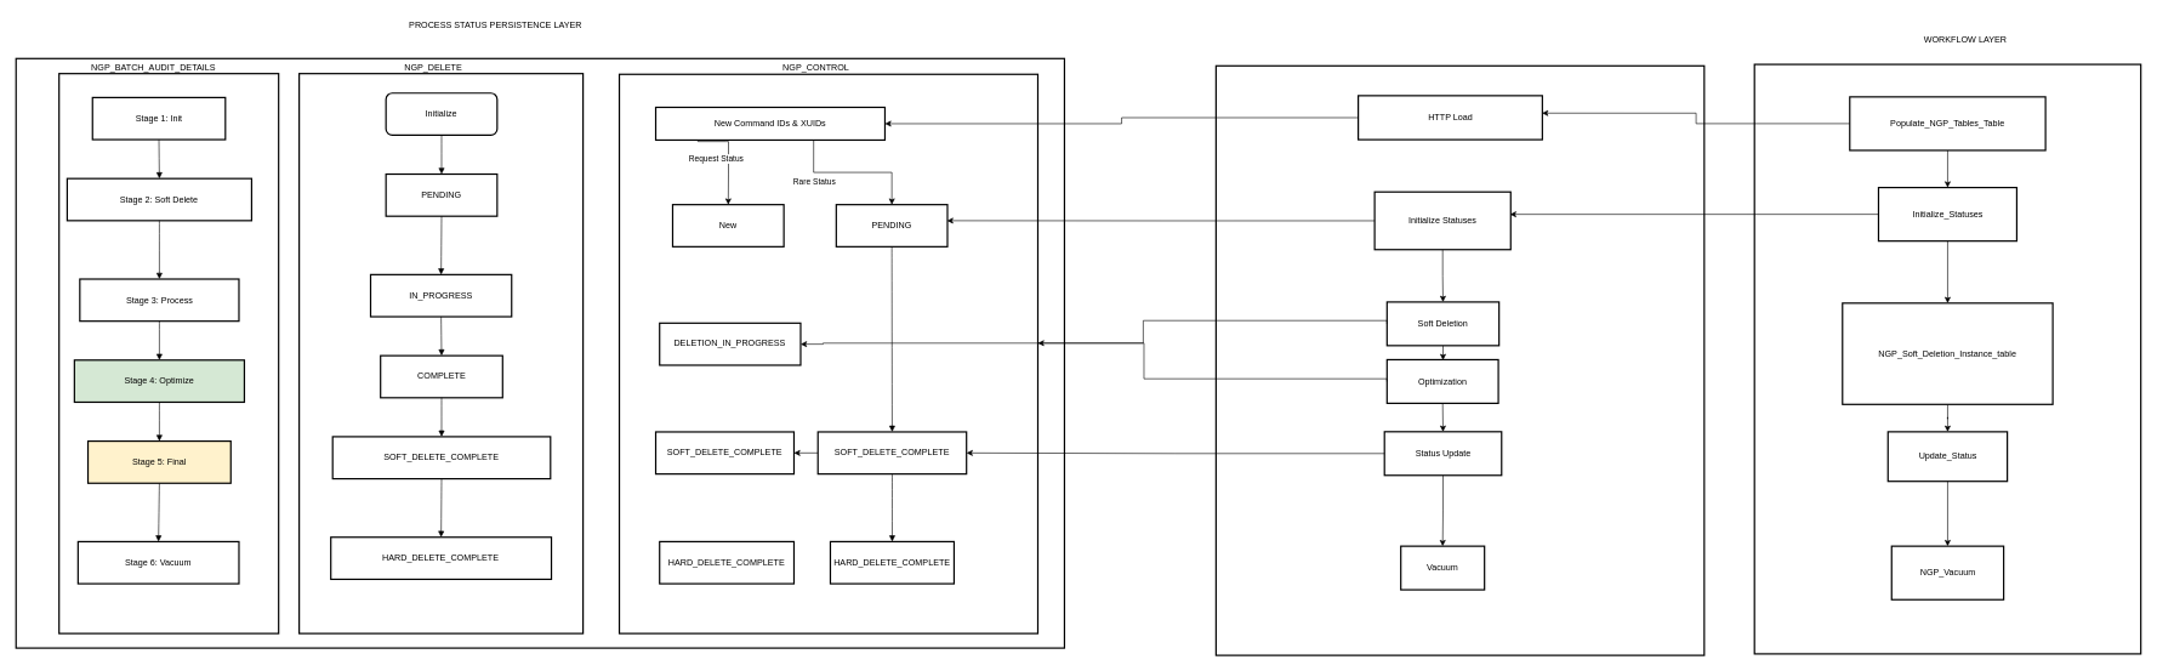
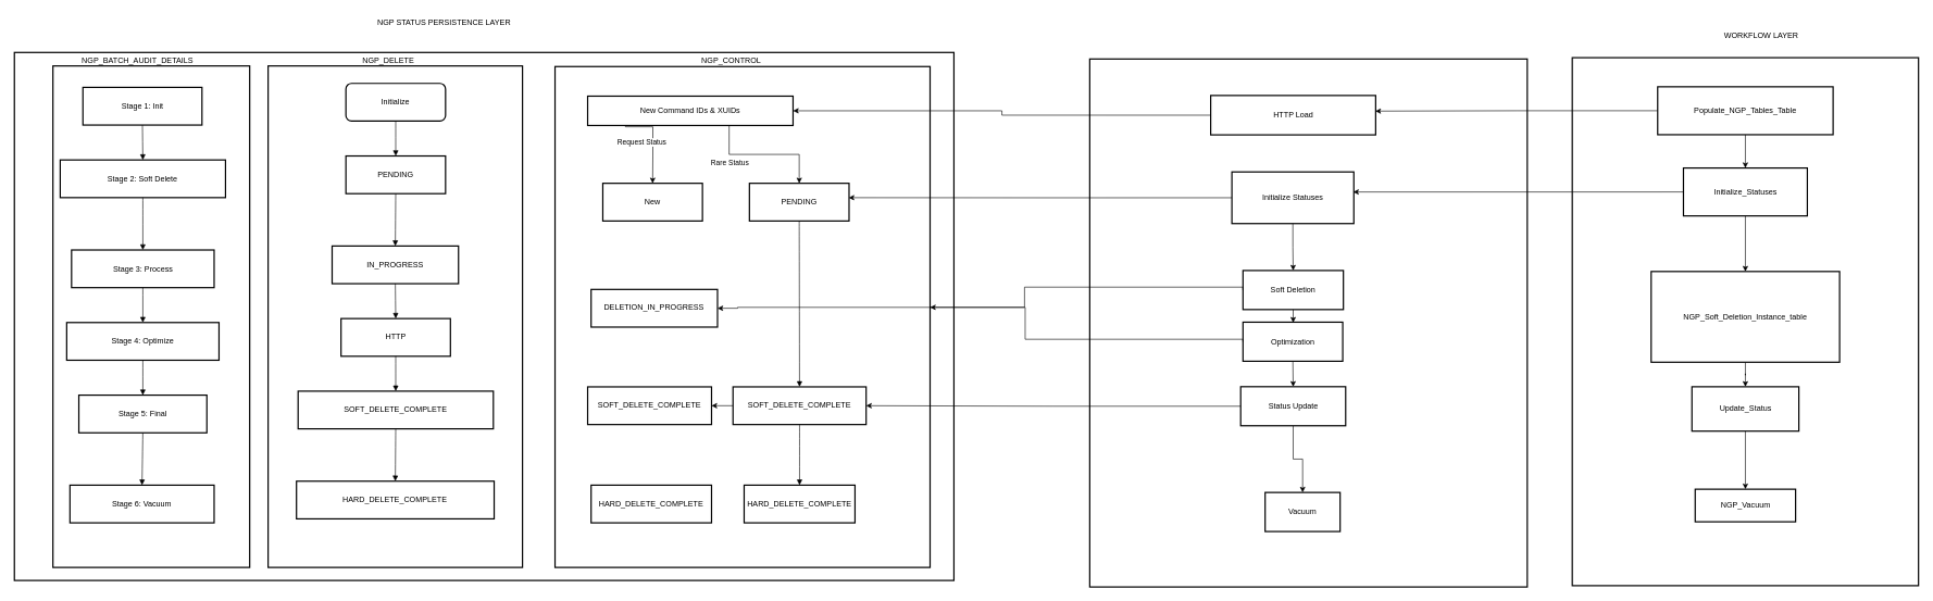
  <mxCell id="0" />
  <mxCell id="1" parent="0" />
  <mxCell id="2" value="" style="group" parent="1" vertex="1" connectable="0"><mxGeometry x="220" y="80" width="1241.72" height="810" as="geometry" /></mxCell>
  <mxCell id="3" value="Tables" style="whiteSpace=wrap;strokeWidth=2;" parent="2" vertex="1"><mxGeometry x="-199.14" width="1440.86" height="810" as="geometry" /></mxCell>
  <mxCell id="4" value="" style="whiteSpace=wrap;strokeWidth=2;" parent="2" vertex="1"><mxGeometry x="-140" y="20.67" width="301.75" height="769.33" as="geometry" /></mxCell>
  <mxCell id="5" value="" style="whiteSpace=wrap;strokeWidth=2;" parent="2" vertex="1"><mxGeometry x="190" y="20.67" width="390.12" height="769.33" as="geometry" /></mxCell>
  <mxCell id="6" value="" style="whiteSpace=wrap;strokeWidth=2;" parent="2" vertex="1"><mxGeometry x="630" y="21.62" width="575.15" height="768.38" as="geometry" /></mxCell>
  <mxCell id="7" style="edgeStyle=orthogonalEdgeStyle;rounded=0;orthogonalLoop=1;jettySize=auto;html=1;exitX=0.184;exitY=0.925;exitDx=0;exitDy=0;entryX=0.5;entryY=0;entryDx=0;entryDy=0;exitPerimeter=0;" edge="1" parent="2" source="11" target="40"><mxGeometry relative="1" as="geometry"><Array as="points"><mxPoint x="777" y="114" /><mxPoint x="780" y="114" /><mxPoint x="780" y="158" /><mxPoint x="778" y="158" /></Array></mxGeometry></mxCell>
  <mxCell id="8" value="Request Status" style="edgeLabel;html=1;align=center;verticalAlign=middle;resizable=0;points=[];" vertex="1" connectable="0" parent="7"><mxGeometry x="-0.56" y="-1" relative="1" as="geometry"><mxPoint y="22" as="offset" /></mxGeometry></mxCell>
  <mxCell id="9" style="edgeStyle=orthogonalEdgeStyle;rounded=0;orthogonalLoop=1;jettySize=auto;html=1;exitX=0.689;exitY=0.951;exitDx=0;exitDy=0;exitPerimeter=0;" edge="1" parent="2" source="11" target="12"><mxGeometry relative="1" as="geometry" /></mxCell>
  <mxCell id="10" value="Rare Status" style="edgeLabel;html=1;align=center;verticalAlign=middle;resizable=0;points=[];" vertex="1" connectable="0" parent="9"><mxGeometry x="-0.528" y="-2" relative="1" as="geometry"><mxPoint y="10" as="offset" /></mxGeometry></mxCell>
  <mxCell id="11" value="New Command IDs &amp; XUIDs" style="whiteSpace=wrap;strokeWidth=2;" parent="2" vertex="1"><mxGeometry x="680" y="66.995" width="315" height="45" as="geometry" /></mxCell>
  <mxCell id="12" value="PENDING" style="whiteSpace=wrap;strokeWidth=2;" parent="2" vertex="1"><mxGeometry x="928.091" y="200.714" width="152.818" height="57.814" as="geometry" /></mxCell>
  <mxCell id="13" style="edgeStyle=orthogonalEdgeStyle;rounded=0;orthogonalLoop=1;jettySize=auto;html=1;exitX=0;exitY=0.5;exitDx=0;exitDy=0;entryX=1;entryY=0.5;entryDx=0;entryDy=0;" edge="1" parent="2" source="14" target="42"><mxGeometry relative="1" as="geometry" /></mxCell>
  <mxCell id="14" value="SOFT_DELETE_COMPLETE" style="whiteSpace=wrap;strokeWidth=2;" parent="2" vertex="1"><mxGeometry x="902.9" y="513.004" width="204.21" height="57.816" as="geometry" /></mxCell>
  <mxCell id="15" value="HARD_DELETE_COMPLETE" style="whiteSpace=wrap;strokeWidth=2;" parent="2" vertex="1"><mxGeometry x="920" y="663.784" width="170" height="57.816" as="geometry" /></mxCell>
  <mxCell id="16" value="Initialize" style="whiteSpace=wrap;strokeWidth=2;rounded=1;" parent="2" vertex="1"><mxGeometry x="309.272" y="47.434" width="152.818" height="57.814" as="geometry" /></mxCell>
  <mxCell id="17" value="PENDING" style="whiteSpace=wrap;strokeWidth=2;" parent="2" vertex="1"><mxGeometry x="309.272" y="158.779" width="152.818" height="57.814" as="geometry" /></mxCell>
  <mxCell id="18" value="IN_PROGRESS" style="whiteSpace=wrap;strokeWidth=2;" parent="2" vertex="1"><mxGeometry x="288.15" y="296.89" width="193.818" height="57.814" as="geometry" /></mxCell>
- <mxCell id="19" value="COMPLETE" style="whiteSpace=wrap;strokeWidth=2;" parent="2" vertex="1"><mxGeometry x="301.817" y="408.235" width="167.727" height="57.814" as="geometry" /></mxCell>
+ <mxCell id="19" value="HTTP" style="whiteSpace=wrap;strokeWidth=2;" parent="2" vertex="1"><mxGeometry x="301.817" y="408.235" width="167.727" height="57.814" as="geometry" /></mxCell>
  <mxCell id="20" value="SOFT_DELETE_COMPLETE" style="whiteSpace=wrap;strokeWidth=2;" parent="2" vertex="1"><mxGeometry x="235.968" y="519.58" width="299.424" height="57.814" as="geometry" /></mxCell>
  <mxCell id="21" value="HARD_DELETE_COMPLETE" style="whiteSpace=wrap;strokeWidth=2;" parent="2" vertex="1"><mxGeometry x="233.484" y="657.691" width="303.152" height="57.814" as="geometry" /></mxCell>
  <mxCell id="22" value="Stage 2: Soft Delete" style="whiteSpace=wrap;strokeWidth=2;" parent="2" vertex="1"><mxGeometry x="-128.853" y="164.876" width="253.455" height="57.814" as="geometry" /></mxCell>
  <mxCell id="23" value="Stage 3: Process" style="whiteSpace=wrap;strokeWidth=2;" parent="2" vertex="1"><mxGeometry x="-111.459" y="302.987" width="218.667" height="57.814" as="geometry" /></mxCell>
- <mxCell id="24" value="Stage 4: Optimize" style="whiteSpace=wrap;strokeWidth=2;fillColor=#d5e8d4;" parent="2" vertex="1"><mxGeometry x="-118.914" y="414.332" width="233.576" height="57.814" as="geometry" /></mxCell>
- <mxCell id="25" value="Stage 5: Final" style="whiteSpace=wrap;strokeWidth=2;fillColor=#fff2cc;" parent="2" vertex="1"><mxGeometry x="-100.277" y="525.677" width="196.303" height="57.814" as="geometry" /></mxCell>
+ <mxCell id="24" value="Stage 4: Optimize" style="whiteSpace=wrap;strokeWidth=2;" parent="2" vertex="1"><mxGeometry x="-118.914" y="414.332" width="233.576" height="57.814" as="geometry" /></mxCell>
+ <mxCell id="25" value="Stage 5: Final" style="whiteSpace=wrap;strokeWidth=2;" parent="2" vertex="1"><mxGeometry x="-100.277" y="525.677" width="196.303" height="57.814" as="geometry" /></mxCell>
  <mxCell id="26" value="Stage 6: Vacuum" style="whiteSpace=wrap;strokeWidth=2;" parent="2" vertex="1"><mxGeometry x="-113.944" y="663.788" width="221.152" height="57.814" as="geometry" /></mxCell>
  <mxCell id="27" value="" style="curved=1;startArrow=none;endArrow=block;exitX=0.5;exitY=1;rounded=0;" parent="2" source="12" target="14" edge="1"><mxGeometry relative="1" as="geometry"><Array as="points" /><mxPoint x="1005.121" y="302.987" as="targetPoint" /></mxGeometry></mxCell>
  <mxCell id="28" value="" style="curved=1;startArrow=none;endArrow=block;exitX=0.5;exitY=1;entryX=0.5;entryY=0;rounded=0;" parent="2" source="14" target="15" edge="1"><mxGeometry relative="1" as="geometry"><Array as="points" /></mxGeometry></mxCell>
  <mxCell id="29" value="" style="curved=1;startArrow=none;endArrow=block;exitX=0.5;exitY=1;entryX=0.5;entryY=0;rounded=0;" parent="2" source="16" target="17" edge="1"><mxGeometry relative="1" as="geometry"><Array as="points" /></mxGeometry></mxCell>
  <mxCell id="30" value="" style="curved=1;startArrow=none;endArrow=block;exitX=0.5;exitY=1;entryX=0.5;entryY=0;rounded=0;" parent="2" source="17" target="18" edge="1"><mxGeometry relative="1" as="geometry"><Array as="points" /></mxGeometry></mxCell>
  <mxCell id="31" value="" style="curved=1;startArrow=none;endArrow=block;exitX=0.5;exitY=1;entryX=0.5;entryY=0;rounded=0;" parent="2" source="18" target="19" edge="1"><mxGeometry relative="1" as="geometry"><Array as="points" /></mxGeometry></mxCell>
  <mxCell id="32" value="" style="curved=1;startArrow=none;endArrow=block;exitX=0.5;exitY=1;entryX=0.5;entryY=0;rounded=0;" parent="2" source="19" target="20" edge="1"><mxGeometry relative="1" as="geometry"><Array as="points" /></mxGeometry></mxCell>
  <mxCell id="33" value="" style="curved=1;startArrow=none;endArrow=block;exitX=0.5;exitY=1;entryX=0.5;entryY=0;rounded=0;" parent="2" source="20" target="21" edge="1"><mxGeometry relative="1" as="geometry"><Array as="points" /></mxGeometry></mxCell>
  <mxCell id="34" value="" style="curved=1;startArrow=none;endArrow=block;exitX=0.5;exitY=1;entryX=0.5;entryY=0;rounded=0;" parent="2" source="39" target="22" edge="1"><mxGeometry relative="1" as="geometry"><Array as="points" /></mxGeometry></mxCell>
  <mxCell id="35" value="" style="curved=1;startArrow=none;endArrow=block;exitX=0.5;exitY=1;entryX=0.5;entryY=0;rounded=0;" parent="2" source="22" target="23" edge="1"><mxGeometry relative="1" as="geometry"><Array as="points" /></mxGeometry></mxCell>
  <mxCell id="36" value="" style="curved=1;startArrow=none;endArrow=block;exitX=0.5;exitY=1;entryX=0.5;entryY=0;rounded=0;" parent="2" source="23" target="24" edge="1"><mxGeometry relative="1" as="geometry"><Array as="points" /></mxGeometry></mxCell>
  <mxCell id="37" value="" style="curved=1;startArrow=none;endArrow=block;exitX=0.5;exitY=1;entryX=0.5;entryY=0;rounded=0;" parent="2" source="24" target="25" edge="1"><mxGeometry relative="1" as="geometry"><Array as="points" /></mxGeometry></mxCell>
  <mxCell id="38" value="" style="curved=1;startArrow=none;endArrow=block;exitX=0.5;exitY=1;entryX=0.5;entryY=0;rounded=0;" parent="2" source="25" target="26" edge="1"><mxGeometry relative="1" as="geometry"><Array as="points" /></mxGeometry></mxCell>
  <mxCell id="39" value="Stage 1: Init" style="whiteSpace=wrap;strokeWidth=2;" parent="2" vertex="1"><mxGeometry x="-94.065" y="53.531" width="182.636" height="57.814" as="geometry" /></mxCell>
  <mxCell id="40" value="New" style="whiteSpace=wrap;strokeWidth=2;" vertex="1" parent="2"><mxGeometry x="703.26" y="200.714" width="152.818" height="57.814" as="geometry" /></mxCell>
  <mxCell id="41" value="DELETION_IN_PROGRESS" style="whiteSpace=wrap;strokeWidth=2;" vertex="1" parent="2"><mxGeometry x="685.33" y="363.515" width="193.818" height="57.814" as="geometry" /></mxCell>
  <mxCell id="42" value="SOFT_DELETE_COMPLETE" style="whiteSpace=wrap;strokeWidth=2;" vertex="1" parent="2"><mxGeometry x="680" y="513.004" width="190" height="57.816" as="geometry" /></mxCell>
  <mxCell id="43" value="HARD_DELETE_COMPLETE" style="whiteSpace=wrap;strokeWidth=2;" vertex="1" parent="2"><mxGeometry x="685.33" y="663.784" width="184.67" height="57.816" as="geometry" /></mxCell>
  <mxCell id="44" value="NGP_CONTROL" style="text;html=1;align=center;verticalAlign=middle;whiteSpace=wrap;rounded=0;" vertex="1" parent="2"><mxGeometry x="856.08" y="-7" width="89.15" height="40" as="geometry" /></mxCell>
  <mxCell id="45" value="NGP_DELETE" style="text;html=1;align=center;verticalAlign=middle;whiteSpace=wrap;rounded=0;" vertex="1" parent="2"><mxGeometry x="330" y="-7" width="89.15" height="40" as="geometry" /></mxCell>
  <mxCell id="46" value="NGP_BATCH_AUDIT_DETAILS" style="text;html=1;align=center;verticalAlign=middle;whiteSpace=wrap;rounded=0;" vertex="1" parent="2"><mxGeometry x="-140" y="-7" width="260" height="40" as="geometry" /></mxCell>
  <mxCell id="47" value="Process" style="group" parent="1" vertex="1" connectable="0"><mxGeometry x="1670" y="90" width="671" height="810" as="geometry" /></mxCell>
  <mxCell id="48" value="" style="whiteSpace=wrap;strokeWidth=2;" parent="47" vertex="1"><mxGeometry width="671" height="810" as="geometry" /></mxCell>
  <mxCell id="49" style="edgeStyle=orthogonalEdgeStyle;rounded=0;orthogonalLoop=1;jettySize=auto;html=1;exitX=0.5;exitY=1;exitDx=0;exitDy=0;entryX=0.5;entryY=0;entryDx=0;entryDy=0;" parent="47" source="50" target="52" edge="1"><mxGeometry relative="1" as="geometry" /></mxCell>
  <mxCell id="50" value="Initialize Statuses" style="whiteSpace=wrap;strokeWidth=2;" parent="47" vertex="1"><mxGeometry x="218" y="173.257" width="187" height="79.266" as="geometry" /></mxCell>
  <mxCell id="51" style="edgeStyle=orthogonalEdgeStyle;rounded=0;orthogonalLoop=1;jettySize=auto;html=1;exitX=0.5;exitY=1;exitDx=0;exitDy=0;" parent="47" source="52" target="54" edge="1"><mxGeometry relative="1" as="geometry" /></mxCell>
  <mxCell id="52" value="Soft Deletion" style="whiteSpace=wrap;strokeWidth=2;" parent="47" vertex="1"><mxGeometry x="235" y="324.5" width="154" height="59.918" as="geometry" /></mxCell>
  <mxCell id="53" style="edgeStyle=orthogonalEdgeStyle;rounded=0;orthogonalLoop=1;jettySize=auto;html=1;exitX=0.5;exitY=1;exitDx=0;exitDy=0;entryX=0.5;entryY=0;entryDx=0;entryDy=0;" parent="47" source="54" target="56" edge="1"><mxGeometry relative="1" as="geometry" /></mxCell>
  <mxCell id="54" value="Optimization" style="whiteSpace=wrap;strokeWidth=2;" parent="47" vertex="1"><mxGeometry x="235" y="403.764" width="153" height="59.918" as="geometry" /></mxCell>
  <mxCell id="55" style="edgeStyle=orthogonalEdgeStyle;rounded=0;orthogonalLoop=1;jettySize=auto;html=1;exitX=0.5;exitY=1;exitDx=0;exitDy=0;entryX=0.5;entryY=0;entryDx=0;entryDy=0;" parent="47" source="56" target="57" edge="1"><mxGeometry relative="1" as="geometry" /></mxCell>
  <mxCell id="56" value="Status Update" style="whiteSpace=wrap;strokeWidth=2;" parent="47" vertex="1"><mxGeometry x="231.5" y="502.754" width="161" height="59.918" as="geometry" /></mxCell>
- <mxCell id="57" value="Vacuum" style="whiteSpace=wrap;strokeWidth=2;" parent="47" vertex="1"><mxGeometry x="254" y="659.997" width="115" height="59.918" as="geometry" /></mxCell>
- <mxCell id="58" value="HTTP Load" style="whiteSpace=wrap;strokeWidth=2;" vertex="1" parent="47"><mxGeometry x="195.5" y="41" width="253" height="60.414" as="geometry" /></mxCell>
+ <mxCell id="57" value="Vacuum" style="whiteSpace=wrap;strokeWidth=2;" parent="47" vertex="1"><mxGeometry x="269" y="664.997" width="115" height="59.918" as="geometry" /></mxCell>
+ <mxCell id="58" value="HTTP Load" style="whiteSpace=wrap;strokeWidth=2;" vertex="1" parent="47"><mxGeometry x="185.5" y="56" width="253" height="60.414" as="geometry" /></mxCell>
  <mxCell id="59" value="" style="group" parent="1" vertex="1" connectable="0"><mxGeometry x="2410" y="78" width="531" height="820" as="geometry" /></mxCell>
  <mxCell id="60" value="" style="whiteSpace=wrap;strokeWidth=2;" parent="59" vertex="1"><mxGeometry y="10" width="531" height="810" as="geometry" /></mxCell>
  <mxCell id="61" style="edgeStyle=orthogonalEdgeStyle;rounded=0;orthogonalLoop=1;jettySize=auto;html=1;exitX=0.5;exitY=1;exitDx=0;exitDy=0;" parent="59" source="62" target="64" edge="1"><mxGeometry relative="1" as="geometry" /></mxCell>
  <mxCell id="62" value="Populate_NGP_Tables_Table" style="whiteSpace=wrap;strokeWidth=2;" parent="59" vertex="1"><mxGeometry x="131" y="54.647" width="269" height="73.513" as="geometry" /></mxCell>
  <mxCell id="63" style="edgeStyle=orthogonalEdgeStyle;rounded=0;orthogonalLoop=1;jettySize=auto;html=1;exitX=0.5;exitY=1;exitDx=0;exitDy=0;entryX=0.5;entryY=0;entryDx=0;entryDy=0;" parent="59" source="64" target="66" edge="1"><mxGeometry relative="1" as="geometry" /></mxCell>
  <mxCell id="64" value="Initialize_Statuses" style="whiteSpace=wrap;strokeWidth=2;" parent="59" vertex="1"><mxGeometry x="170.5" y="179.227" width="190" height="73.513" as="geometry" /></mxCell>
  <mxCell id="65" style="edgeStyle=orthogonalEdgeStyle;rounded=0;orthogonalLoop=1;jettySize=auto;html=1;exitX=0.5;exitY=1;exitDx=0;exitDy=0;" parent="59" source="66" target="68" edge="1"><mxGeometry relative="1" as="geometry" /></mxCell>
  <mxCell id="66" value="NGP_Soft_Deletion_Instance_table" style="whiteSpace=wrap;strokeWidth=2;" parent="59" vertex="1"><mxGeometry x="121" y="338.037" width="289" height="139.141" as="geometry" /></mxCell>
  <mxCell id="67" style="edgeStyle=orthogonalEdgeStyle;rounded=0;orthogonalLoop=1;jettySize=auto;html=1;exitX=0.5;exitY=1;exitDx=0;exitDy=0;entryX=0.5;entryY=0;entryDx=0;entryDy=0;" parent="59" source="68" target="69" edge="1"><mxGeometry relative="1" as="geometry" /></mxCell>
  <mxCell id="68" value="Update_Status" style="whiteSpace=wrap;strokeWidth=2;" parent="59" vertex="1"><mxGeometry x="183.5" y="514.842" width="164" height="68.067" as="geometry" /></mxCell>
- <mxCell id="69" value="NGP_Vacuum" style="whiteSpace=wrap;strokeWidth=2;" parent="59" vertex="1"><mxGeometry x="188.5" y="671.997" width="154" height="73.513" as="geometry" /></mxCell>
+ <mxCell id="69" value="NGP_Vacuum" style="whiteSpace=wrap;strokeWidth=2;" parent="59" vertex="1"><mxGeometry x="188.5" y="671.997" width="154" height="50" as="geometry" /></mxCell>
  <mxCell id="70" value="WORKFLOW LAYER" style="text;html=1;align=center;verticalAlign=middle;whiteSpace=wrap;rounded=0;" vertex="1" parent="1"><mxGeometry x="2640" y="40" width="120" height="30" as="geometry" /></mxCell>
- <mxCell id="71" value="PROCESS STATUS PERSISTENCE LAYER" style="text;html=1;align=center;verticalAlign=middle;whiteSpace=wrap;rounded=0;" vertex="1" parent="1"><mxGeometry x="560" y="20" width="240" height="30" as="geometry" /></mxCell>
+ <mxCell id="71" value="NGP STATUS PERSISTENCE LAYER" style="text;html=1;align=center;verticalAlign=middle;whiteSpace=wrap;rounded=0;" vertex="1" parent="1"><mxGeometry x="560" y="20" width="240" height="30" as="geometry" /></mxCell>
  <mxCell id="72" style="edgeStyle=orthogonalEdgeStyle;rounded=0;orthogonalLoop=1;jettySize=auto;html=1;exitX=0;exitY=0.5;exitDx=0;exitDy=0;entryX=0.996;entryY=0.381;entryDx=0;entryDy=0;entryPerimeter=0;" edge="1" parent="1" source="50" target="12"><mxGeometry relative="1" as="geometry" /></mxCell>
  <mxCell id="73" style="edgeStyle=orthogonalEdgeStyle;rounded=0;orthogonalLoop=1;jettySize=auto;html=1;exitX=0;exitY=0.5;exitDx=0;exitDy=0;entryX=1;entryY=0.5;entryDx=0;entryDy=0;" edge="1" parent="1" source="58" target="11"><mxGeometry relative="1" as="geometry" /></mxCell>
  <mxCell id="74" style="edgeStyle=orthogonalEdgeStyle;rounded=0;orthogonalLoop=1;jettySize=auto;html=1;exitX=0;exitY=0.5;exitDx=0;exitDy=0;entryX=0.998;entryY=0.397;entryDx=0;entryDy=0;entryPerimeter=0;" edge="1" parent="1" source="62" target="58"><mxGeometry relative="1" as="geometry" /></mxCell>
  <mxCell id="75" style="edgeStyle=orthogonalEdgeStyle;rounded=0;orthogonalLoop=1;jettySize=auto;html=1;exitX=0;exitY=0.5;exitDx=0;exitDy=0;entryX=0.995;entryY=0.388;entryDx=0;entryDy=0;entryPerimeter=0;" edge="1" parent="1" source="64" target="50"><mxGeometry relative="1" as="geometry" /></mxCell>
  <mxCell id="76" style="edgeStyle=orthogonalEdgeStyle;rounded=0;orthogonalLoop=1;jettySize=auto;html=1;entryX=1;entryY=0.5;entryDx=0;entryDy=0;exitX=0;exitY=0.5;exitDx=0;exitDy=0;" edge="1" parent="1" source="52" target="41"><mxGeometry relative="1" as="geometry"><mxPoint x="1900" y="440" as="sourcePoint" /><mxPoint x="1130.048" y="468.962" as="targetPoint" /><Array as="points"><mxPoint x="1905" y="440" /><mxPoint x="1570" y="440" /><mxPoint x="1570" y="471" /><mxPoint x="1130" y="471" /><mxPoint x="1130" y="473" /></Array></mxGeometry></mxCell>
  <mxCell id="77" style="edgeStyle=orthogonalEdgeStyle;rounded=0;orthogonalLoop=1;jettySize=auto;html=1;exitX=0;exitY=0.5;exitDx=0;exitDy=0;" edge="1" parent="1" source="54" target="6"><mxGeometry relative="1" as="geometry"><mxPoint x="1900" y="520" as="sourcePoint" /><mxPoint x="1150.048" y="469.852" as="targetPoint" /><Array as="points"><mxPoint x="1905" y="520" /><mxPoint x="1571" y="520" /><mxPoint x="1571" y="471" /></Array></mxGeometry></mxCell>
  <mxCell id="78" style="edgeStyle=orthogonalEdgeStyle;rounded=0;orthogonalLoop=1;jettySize=auto;html=1;exitX=0;exitY=0.5;exitDx=0;exitDy=0;entryX=1;entryY=0.5;entryDx=0;entryDy=0;" edge="1" parent="1" source="56" target="14"><mxGeometry relative="1" as="geometry" /></mxCell>
